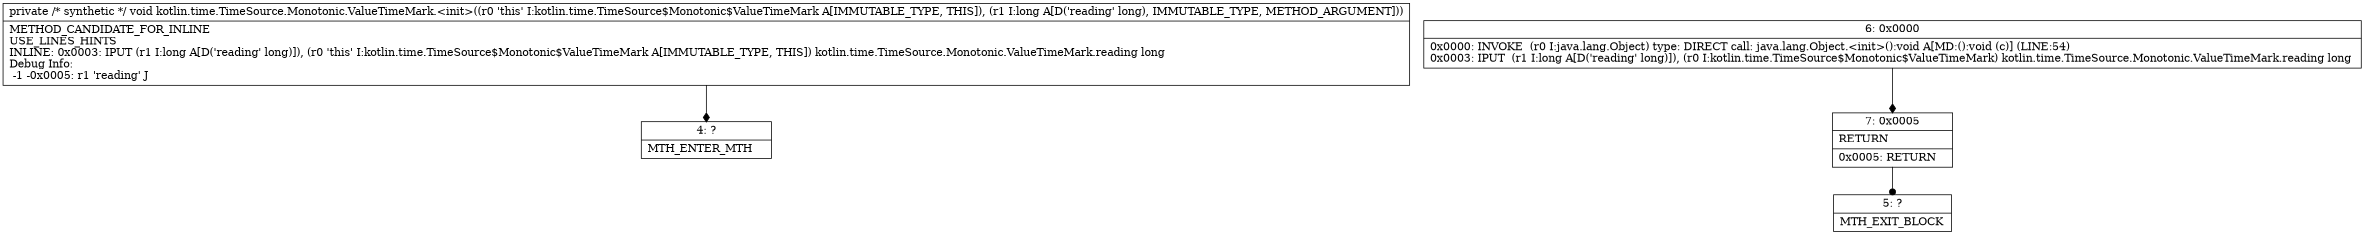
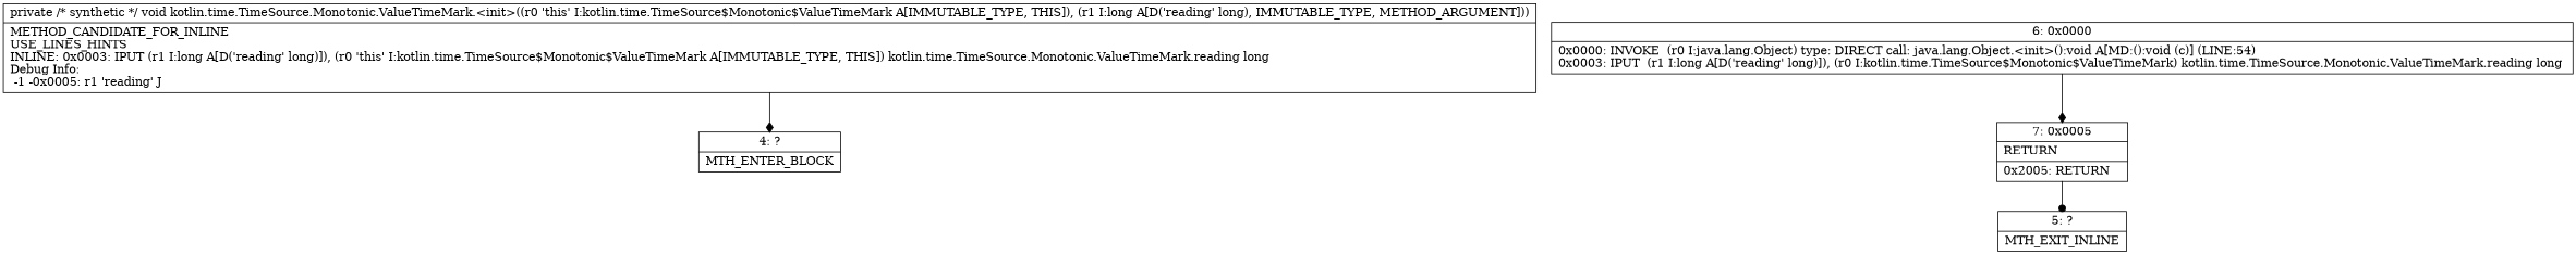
  digraph {
    node [shape=record]
    edge [arrowhead=diamond]
-   n1 [label="{4\:\ ?|MTH_ENTER_MTH\l}"]
+   n1 [label="{4\:\ ?|MTH_ENTER_BLOCK\l}"]
    n2 [label="{6\:\ 0x0000|0x0000: INVOKE  (r0 I:java.lang.Object) type: DIRECT call: java.lang.Object.\<init\>():void A[MD:():void (c)] (LINE:54)\l0x0003: IPUT  (r1 I:long A[D('reading' long)]), (r0 I:kotlin.time.TimeSource$Monotonic$ValueTimeMark) kotlin.time.TimeSource.Monotonic.ValueTimeMark.reading long \l}"]
-   n3 [label="{7\:\ 0x0005|RETURN\l|0x0005: RETURN   \l}"]
-   n4 [label="{5\:\ ?|MTH_EXIT_BLOCK\l}"]
+   n3 [label="{7\:\ 0x0005|RETURN\l|0x2005: RETURN   \l}"]
+   n4 [label="{5\:\ ?|MTH_EXIT_INLINE\l}"]
    n5 [label="{private \/* synthetic *\/ void kotlin.time.TimeSource.Monotonic.ValueTimeMark.\<init\>((r0 'this' I:kotlin.time.TimeSource$Monotonic$ValueTimeMark A[IMMUTABLE_TYPE, THIS]), (r1 I:long A[D('reading' long), IMMUTABLE_TYPE, METHOD_ARGUMENT]))  | METHOD_CANDIDATE_FOR_INLINE\lUSE_LINES_HINTS\lINLINE: 0x0003: IPUT  (r1 I:long A[D('reading' long)]), (r0 'this' I:kotlin.time.TimeSource$Monotonic$ValueTimeMark A[IMMUTABLE_TYPE, THIS]) kotlin.time.TimeSource.Monotonic.ValueTimeMark.reading long\lDebug Info:\l  \-1 \-0x0005: r1 'reading' J\l}"]
    n2 -> n3
    n3 -> n4 [arrowhead=dot]
    n5 -> n1
  }
